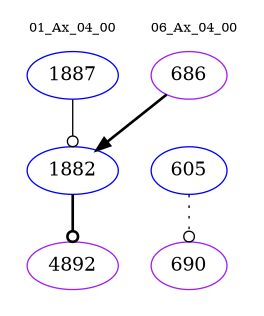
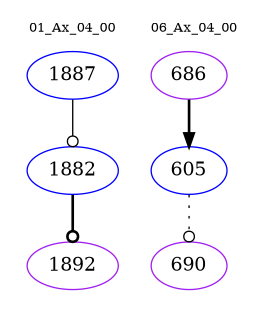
  digraph {
    node [color=blue]
    edge [arrowhead=odot color=black style=bold]
    n1 [label=1887]
    n2 [label=1882]
-   n3 [color=purple label=4892]
+   n3 [color=purple label=1892]
    n4 [color=purple label=686]
    n5 [label=605]
    n6 [color=purple label=690]
    subgraph cluster_1 {
      color=white
      fontsize=10
      label="01_Ax_04_00"
      n1
      n2
      n3
    }
    subgraph cluster_2 {
      color=white
      fontsize=10
      label="06_Ax_04_00"
      n4
      n5
      n6
    }
    n1 -> n2 [style=solid]
    n2 -> n3
-   n4 -> n2 [arrowhead=normal]
+   n4 -> n5 [arrowhead=normal]
    n5 -> n6 [style=dotted]
  }
